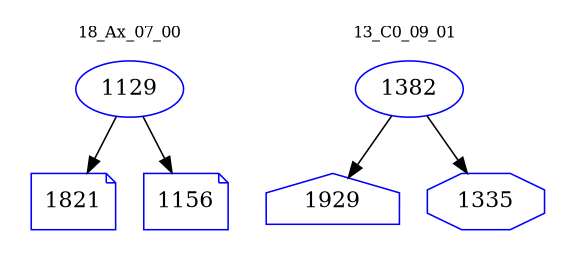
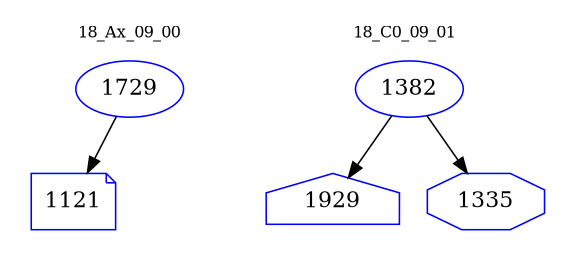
  digraph {
    node [color=blue shape=ellipse]
    edge [color=black]
-   n1 [label=1129]
-   n2 [label=1821 shape=note]
-   n3 [label=1156 shape=note]
+   n1 [label=1729]
+   n2 [label=1121 shape=note]
    n4 [label=1382]
    n5 [label=1929 shape=house]
    n6 [label=1335 shape=octagon]
    subgraph cluster_1 {
      color=white
      fontsize=10
-     label="18_Ax_07_00"
+     label="18_Ax_09_00"
      n1
      n2
-     n3
    }
    subgraph cluster_2 {
      color=white
      fontsize=10
-     label="13_C0_09_01"
+     label="18_C0_09_01"
      n4
      n5
      n6
    }
    n1 -> n2
-   n1 -> n3
    n4 -> n5
    n4 -> n6
  }
